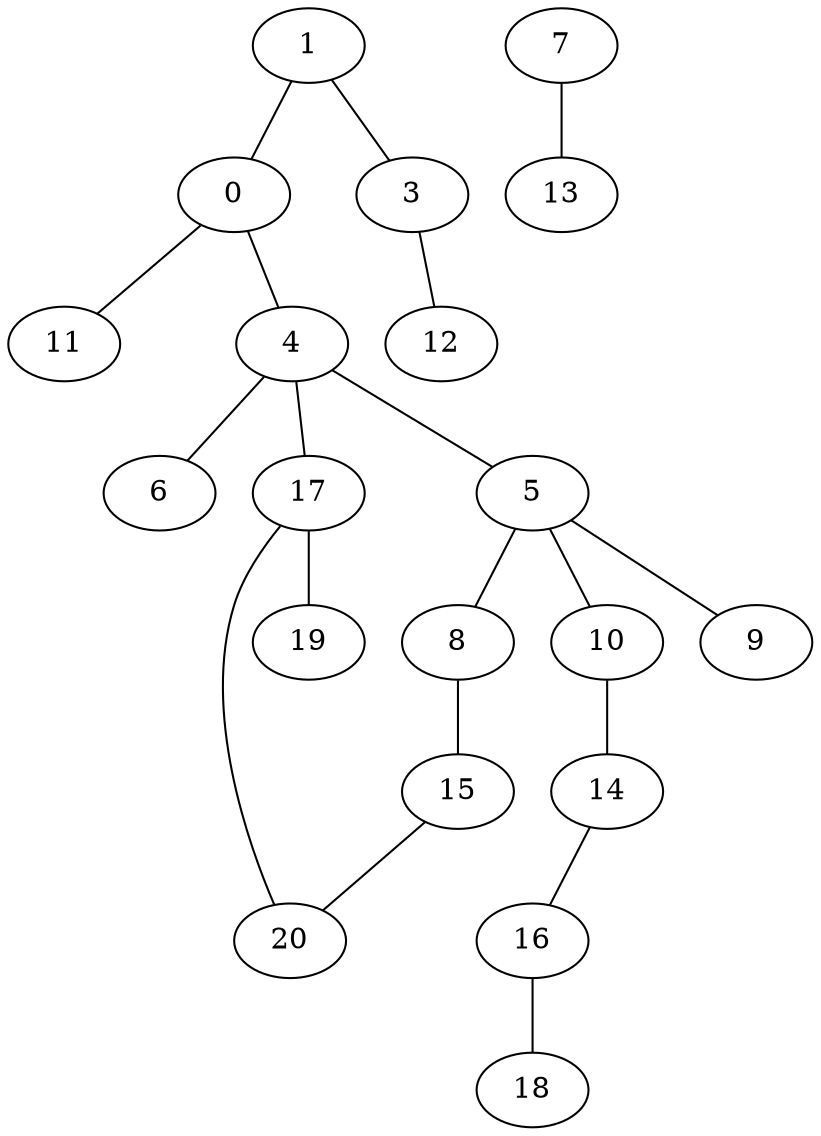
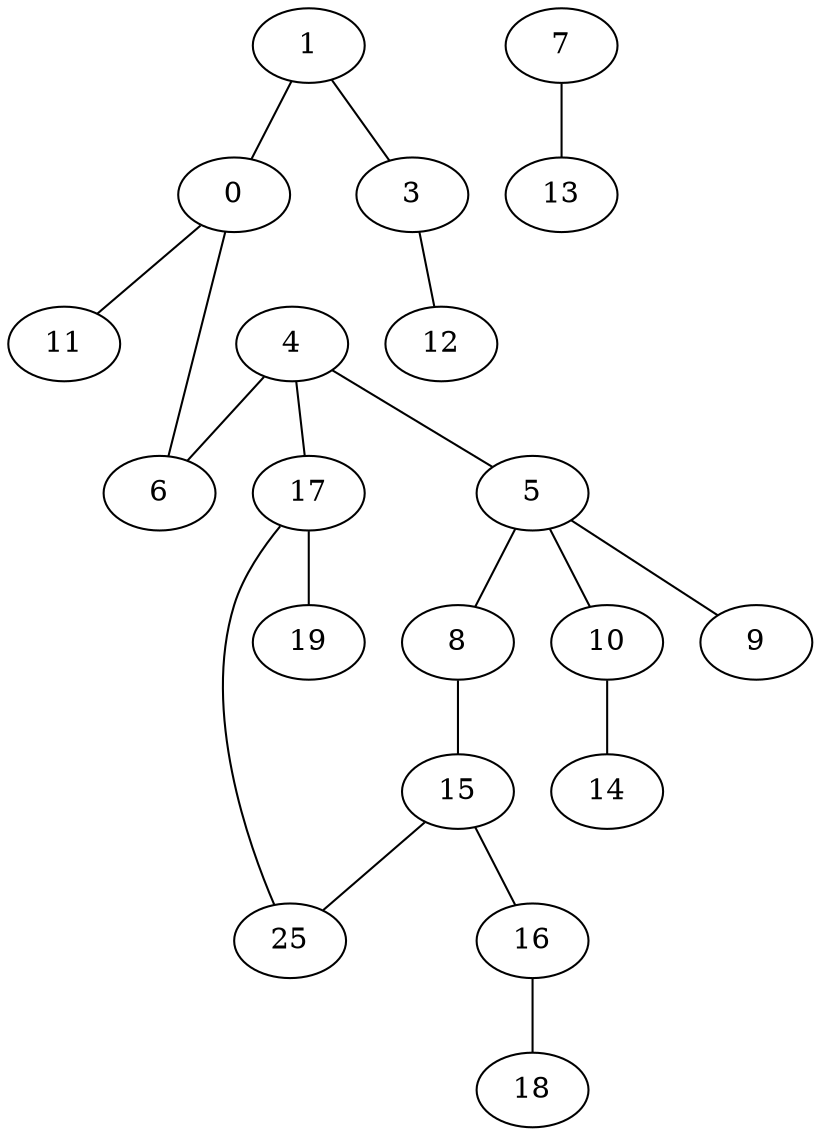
  graph {
    n1 [label=0]
    1
    3
    4
    11
    12
    5
    6
    17
    8
    9
    10
    7
    13
-   20
+   20 [label=25]
    19
    15
    14
    16
    18
-   n1 -- 4
+   n1 -- 6
    n1 -- 11
    1 -- n1
    1 -- 3
    3 -- 12
    4 -- 5
    4 -- 6
    4 -- 17
    5 -- 8
    5 -- 9
    5 -- 10
    17 -- 20
    17 -- 19
    8 -- 15
    10 -- 14
    7 -- 13
    15 -- 20
-   14 -- 16
+   15 -- 16
    16 -- 18
  }
